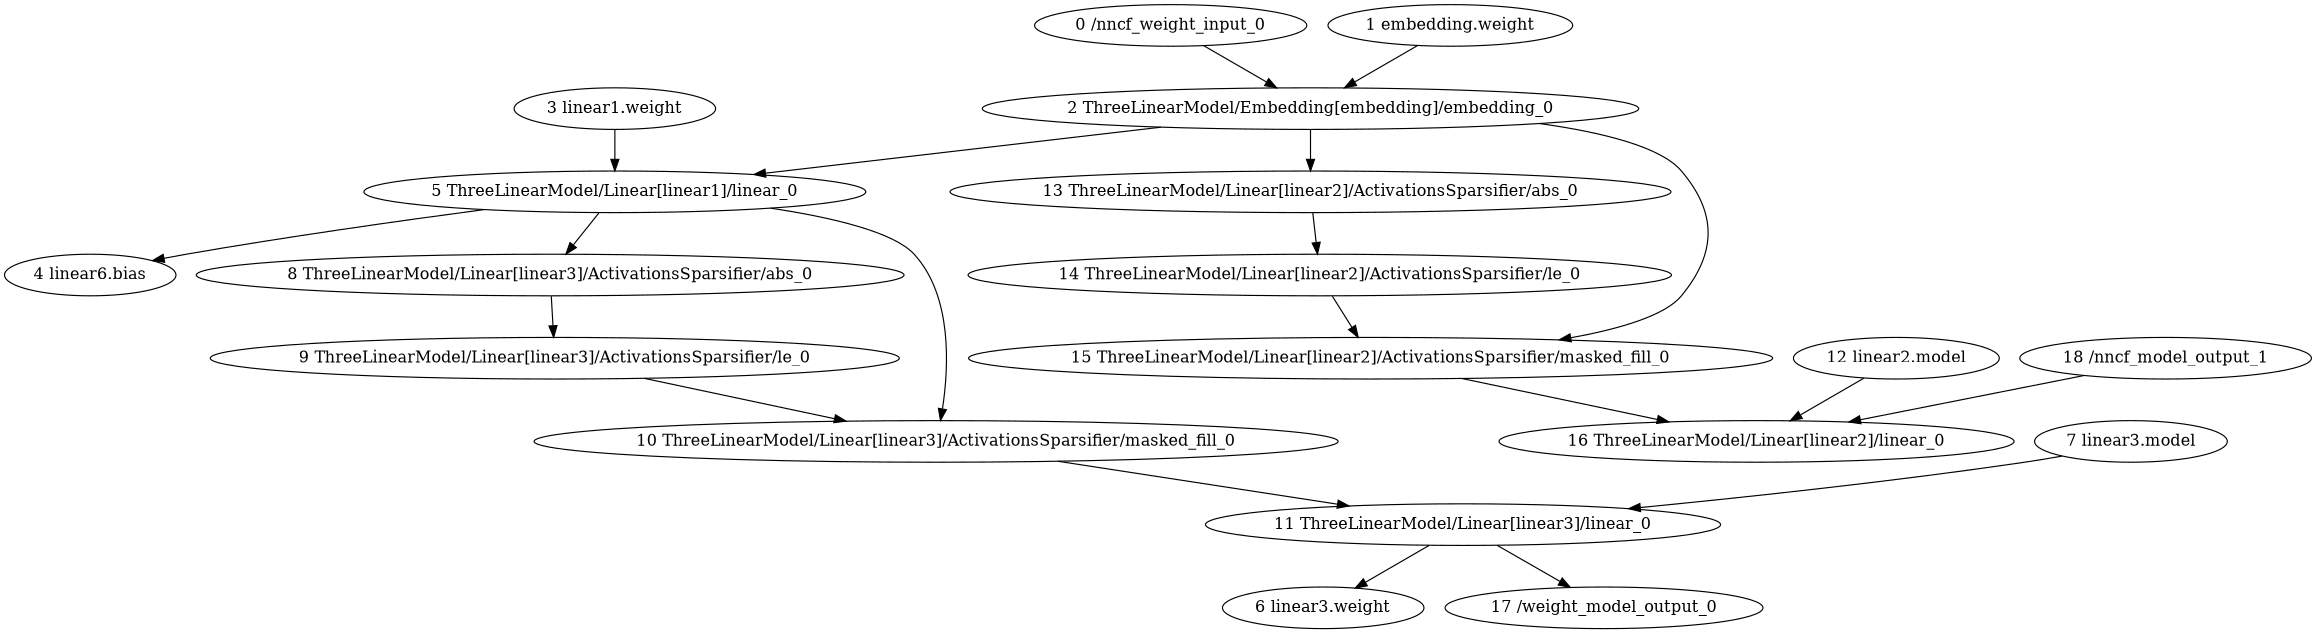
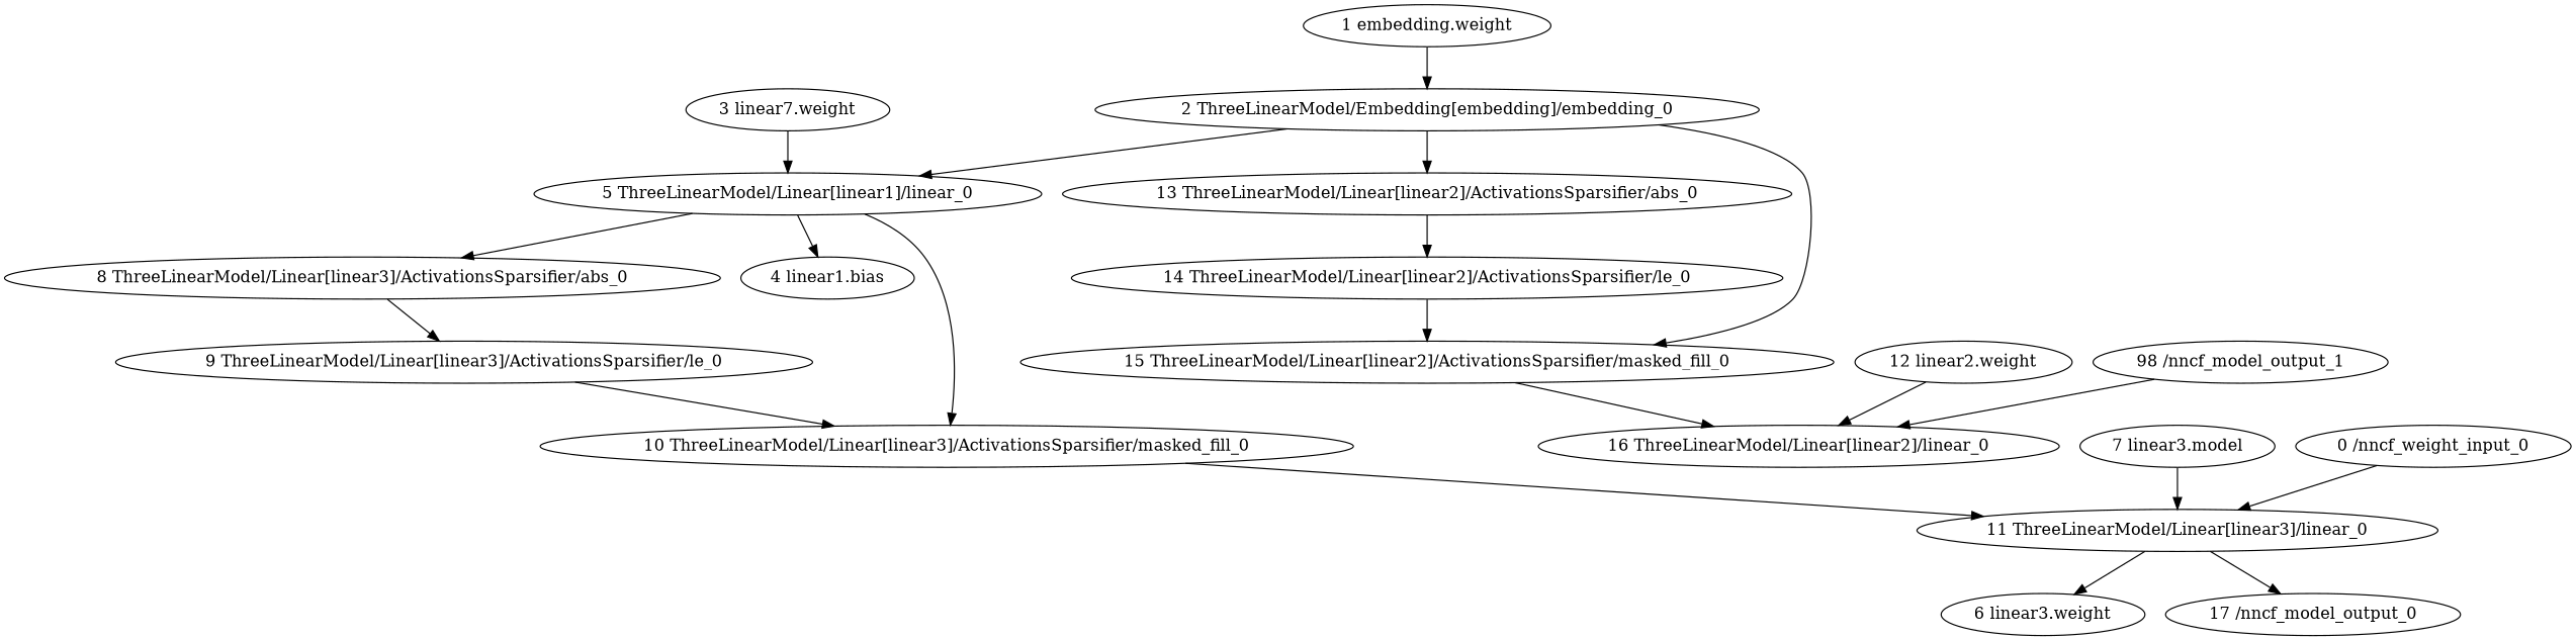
  strict digraph {
    node [type=nncf_model_const]
    n1 [label="0 /nncf_weight_input_0" type=nncf_model_input]
    "2 ThreeLinearModel/Embedding[embedding]/embedding_0" [type=embedding]
    "5 ThreeLinearModel/Linear[linear1]/linear_0" [type=linear]
    "13 ThreeLinearModel/Linear[linear2]/ActivationsSparsifier/abs_0" [type=abs]
    "15 ThreeLinearModel/Linear[linear2]/ActivationsSparsifier/masked_fill_0" [type=masked_fill]
    "1 embedding.weight"
-   "4 linear1.bias" [label="4 linear6.bias"]
+   "4 linear1.bias"
    "8 ThreeLinearModel/Linear[linear3]/ActivationsSparsifier/abs_0" [type=abs]
    "10 ThreeLinearModel/Linear[linear3]/ActivationsSparsifier/masked_fill_0" [type=masked_fill]
    "14 ThreeLinearModel/Linear[linear2]/ActivationsSparsifier/le_0" [type=le]
    "16 ThreeLinearModel/Linear[linear2]/linear_0" [type=linear]
-   "3 linear1.weight"
+   "3 linear1.weight" [label="3 linear7.weight"]
    "9 ThreeLinearModel/Linear[linear3]/ActivationsSparsifier/le_0" [type=le]
    "11 ThreeLinearModel/Linear[linear3]/linear_0" [type=linear]
    "6 linear3.weight"
-   "17 /nncf_model_output_0" [type=nncf_model_output label="17 /weight_model_output_0"]
+   "17 /nncf_model_output_0" [type=nncf_model_output]
    n17 [label="7 linear3.model"]
-   "12 linear2.weight" [label="12 linear2.model"]
-   "18 /nncf_model_output_1" [type=nncf_model_output]
-   n1 -> "2 ThreeLinearModel/Embedding[embedding]/embedding_0"
+   "12 linear2.weight"
+   "18 /nncf_model_output_1" [type=nncf_model_output label="98 /nncf_model_output_1"]
+   n1 -> "11 ThreeLinearModel/Linear[linear3]/linear_0"
    "2 ThreeLinearModel/Embedding[embedding]/embedding_0" -> "5 ThreeLinearModel/Linear[linear1]/linear_0"
    "2 ThreeLinearModel/Embedding[embedding]/embedding_0" -> "13 ThreeLinearModel/Linear[linear2]/ActivationsSparsifier/abs_0"
    "2 ThreeLinearModel/Embedding[embedding]/embedding_0" -> "15 ThreeLinearModel/Linear[linear2]/ActivationsSparsifier/masked_fill_0"
    "5 ThreeLinearModel/Linear[linear1]/linear_0" -> "4 linear1.bias"
    "5 ThreeLinearModel/Linear[linear1]/linear_0" -> "8 ThreeLinearModel/Linear[linear3]/ActivationsSparsifier/abs_0"
    "5 ThreeLinearModel/Linear[linear1]/linear_0" -> "10 ThreeLinearModel/Linear[linear3]/ActivationsSparsifier/masked_fill_0"
    "13 ThreeLinearModel/Linear[linear2]/ActivationsSparsifier/abs_0" -> "14 ThreeLinearModel/Linear[linear2]/ActivationsSparsifier/le_0"
    "15 ThreeLinearModel/Linear[linear2]/ActivationsSparsifier/masked_fill_0" -> "16 ThreeLinearModel/Linear[linear2]/linear_0"
    "1 embedding.weight" -> "2 ThreeLinearModel/Embedding[embedding]/embedding_0"
    "8 ThreeLinearModel/Linear[linear3]/ActivationsSparsifier/abs_0" -> "9 ThreeLinearModel/Linear[linear3]/ActivationsSparsifier/le_0"
    "10 ThreeLinearModel/Linear[linear3]/ActivationsSparsifier/masked_fill_0" -> "11 ThreeLinearModel/Linear[linear3]/linear_0"
    "14 ThreeLinearModel/Linear[linear2]/ActivationsSparsifier/le_0" -> "15 ThreeLinearModel/Linear[linear2]/ActivationsSparsifier/masked_fill_0"
    "3 linear1.weight" -> "5 ThreeLinearModel/Linear[linear1]/linear_0"
    "9 ThreeLinearModel/Linear[linear3]/ActivationsSparsifier/le_0" -> "10 ThreeLinearModel/Linear[linear3]/ActivationsSparsifier/masked_fill_0"
    "11 ThreeLinearModel/Linear[linear3]/linear_0" -> "6 linear3.weight"
    "11 ThreeLinearModel/Linear[linear3]/linear_0" -> "17 /nncf_model_output_0"
    n17 -> "11 ThreeLinearModel/Linear[linear3]/linear_0"
    "12 linear2.weight" -> "16 ThreeLinearModel/Linear[linear2]/linear_0"
    "18 /nncf_model_output_1" -> "16 ThreeLinearModel/Linear[linear2]/linear_0"
  }
